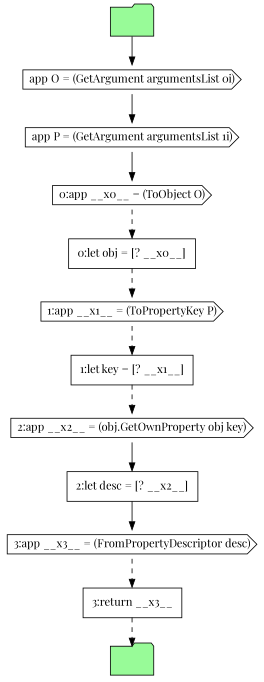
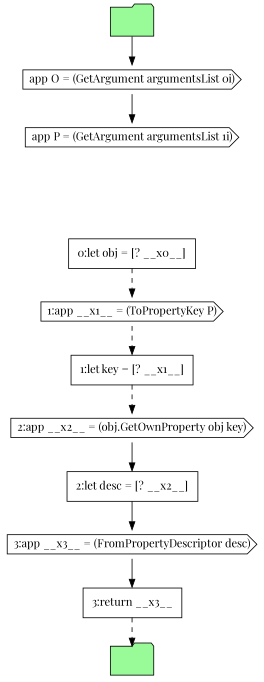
  digraph {
    fontname="Playfair Display"
    node [color=black fillcolor=white fontname="Playfair Display" shape=cds style=filled]
    edge [color=black fontname="Playfair Display" style=solid]
    n1 [label=<<font color="black">     <table border="0" cellborder="1" cellspacing="0" cellpadding="10">       <tr><td align="left">3:return __x3__</td></tr>     </table>   </font>> margin=0 shape=none]
    n2 [fillcolor=palegreen label=" " shape=folder]
-   n3 [label=<<font color="black">0:app __x0__ = (ToObject O)</font>>]
    n4 [label=<<font color="black">     <table border="0" cellborder="1" cellspacing="0" cellpadding="10">       <tr><td align="left">0:let obj = [? __x0__]</td></tr>     </table>   </font>> margin=0 shape=none]
    n5 [label=<<font color="black">1:app __x1__ = (ToPropertyKey P)</font>>]
    n6 [fillcolor=palegreen label=" " shape=folder]
    n7 [label=<<font color="black">app O = (GetArgument argumentsList 0i)</font>>]
    n8 [label=<<font color="black">app P = (GetArgument argumentsList 1i)</font>>]
    n9 [label=<<font color="black">     <table border="0" cellborder="1" cellspacing="0" cellpadding="10">       <tr><td align="left">1:let key = [? __x1__]</td></tr>     </table>   </font>> margin=0 shape=none]
    n10 [label=<<font color="black">2:app __x2__ = (obj.GetOwnProperty obj key)</font>>]
    n11 [label=<<font color="black">     <table border="0" cellborder="1" cellspacing="0" cellpadding="10">       <tr><td align="left">2:let desc = [? __x2__]</td></tr>     </table>   </font>> margin=0 shape=none]
    n12 [label=<<font color="black">3:app __x3__ = (FromPropertyDescriptor desc)</font>>]
    n1 -> n2 [style=dashed]
-   n3 -> n4 [style=dashed]
    n4 -> n5 [style=dashed]
    n5 -> n9 [style=dashed]
    n6 -> n7
    n7 -> n8
-   n8 -> n3
    n9 -> n10 [style=dashed]
    n10 -> n11
    n11 -> n12
-   n12 -> n1 [style=dashed]
+   n12 -> n1
  }
